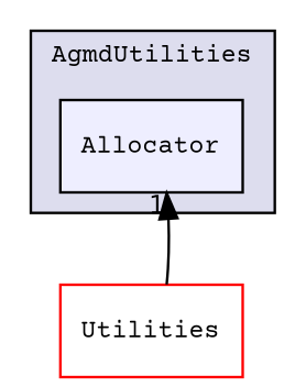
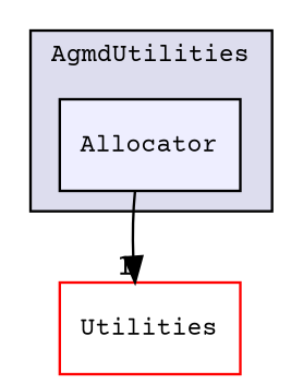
  digraph {
    compound=true
    fontname="Courier Prime"
    node [fontname="Courier Prime" fontsize=10 shape=box style=filled]
    n1 [fillcolor="#eeeeff" label=Allocator pencolor=black]
    n2 [color=red fillcolor=white label=Utilities]
    subgraph cluster_1 {
      bgcolor="#ddddee"
      fontsize=10
      label=AgmdUtilities
      pencolor=black
      n1
    }
-   n2 -> n1 [headlabel=1 labeldistance=1.5 labelfontname=Helvetica labelfontsize=10 fontname="Courier Prime"]
+   n1 -> n2 [headlabel=1 labeldistance=1.5 labelfontname=Helvetica labelfontsize=10 fontname="Courier Prime"]
  }
